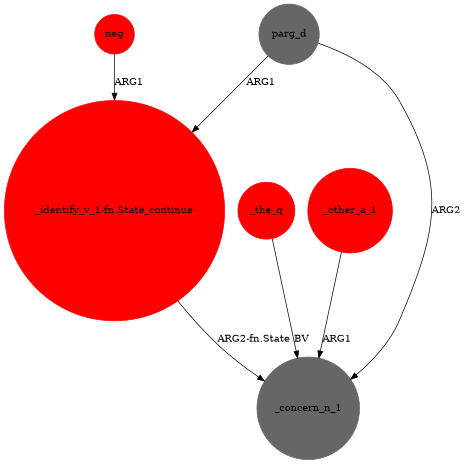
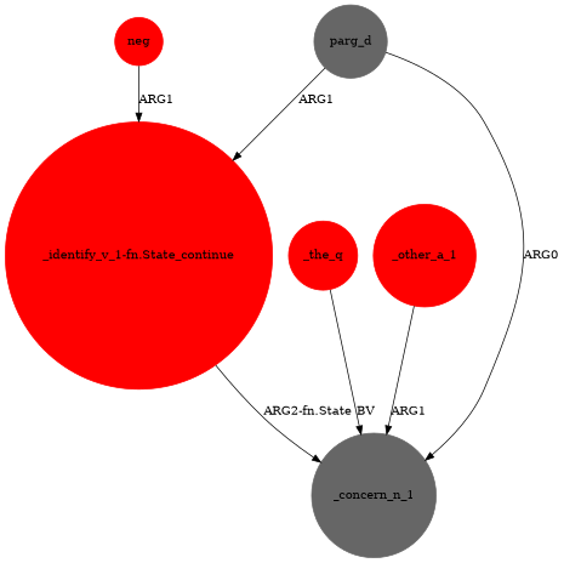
  digraph {
    node [shape=circle style=filled color=red]
    neg
    "_identify_v_1-fn.State_continue"
    _concern_n_1 [color=gray40]
    _the_q
    _other_a_1
    parg_d [color=gray40]
    neg -> "_identify_v_1-fn.State_continue" [label=ARG1]
    "_identify_v_1-fn.State_continue" -> _concern_n_1 [label="ARG2-fn.State"]
    _the_q -> _concern_n_1 [label=BV]
    _other_a_1 -> _concern_n_1 [label=ARG1]
    parg_d -> "_identify_v_1-fn.State_continue" [label=ARG1]
-   parg_d -> _concern_n_1 [label=ARG2]
+   parg_d -> _concern_n_1 [label=ARG0]
  }
